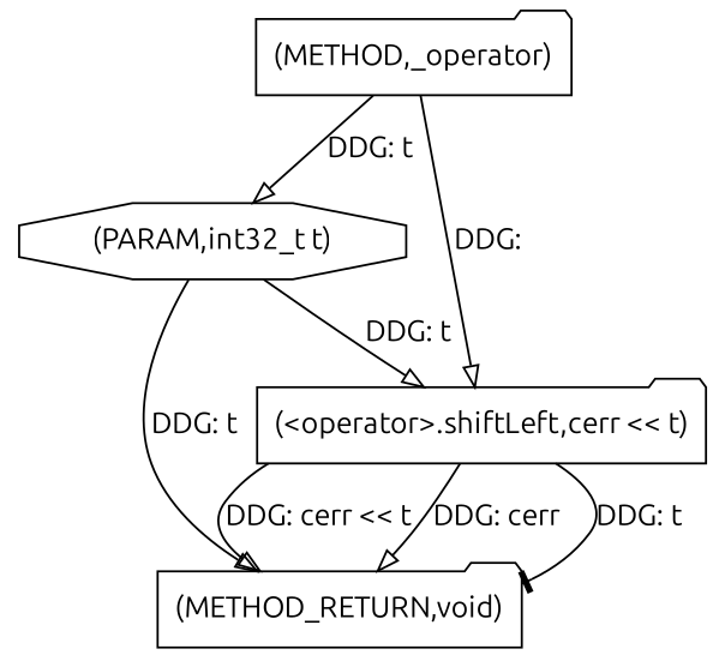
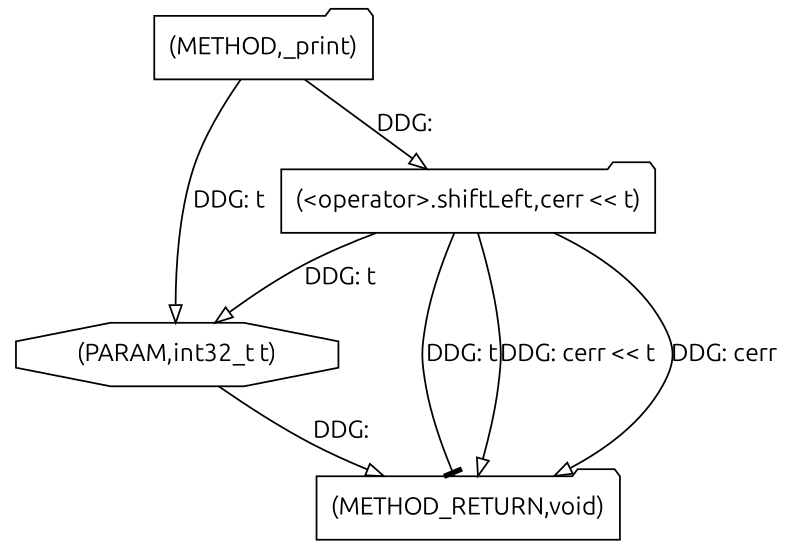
  digraph {
    fontname=Ubuntu
    node [fontname=Ubuntu shape=folder]
    edge [arrowhead=onormal fontname=Ubuntu]
-   n1 [label="(METHOD,_operator)"]
+   n1 [label="(METHOD,_print)"]
    n2 [label="(PARAM,int32_t t)" shape=octagon]
    n3 [label="(<operator>.shiftLeft,cerr << t)"]
    n4 [label="(METHOD_RETURN,void)"]
    n1 -> n2 [label="DDG: t"]
    n1 -> n3 [label="DDG: "]
-   n2 -> n3 [label="DDG: t"]
-   n2 -> n4 [label="DDG: t"]
+   n3 -> n2 [label="DDG: t"]
+   n2 -> n4 [label="DDG: "]
    n3 -> n4 [arrowhead=tee label="DDG: t"]
    n3 -> n4 [label="DDG: cerr << t"]
    n3 -> n4 [label="DDG: cerr"]
  }
